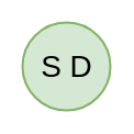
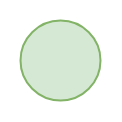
  <mxCell id="0" />
  <mxCell id="1" parent="0" />
  <mxCell id="2" value="&lt;div style=&quot;text-align: left&quot;&gt;&lt;/div&gt;" style="ellipse;whiteSpace=wrap;html=1;aspect=fixed;fillColor=#d5e8d4;strokeColor=#82b366;strokeWidth=2;" vertex="1" parent="1"><mxGeometry x="20" y="20" width="80" height="80" as="geometry" /></mxCell>
- <mxCell id="3" value="&lt;font style=&quot;font-size: 28px&quot;&gt;S D&lt;/font&gt;" style="text;html=1;align=center;verticalAlign=middle;resizable=0;points=[];autosize=1;strokeColor=none;fillColor=none;fontSize=22;" vertex="1" parent="1"><mxGeometry x="30" y="45" width="60" height="30" as="geometry" /></mxCell>
